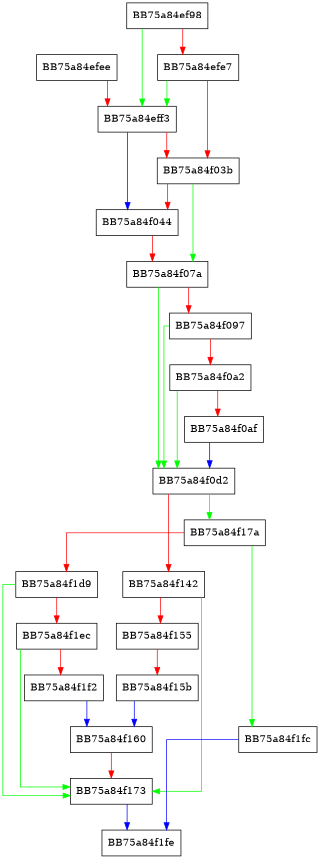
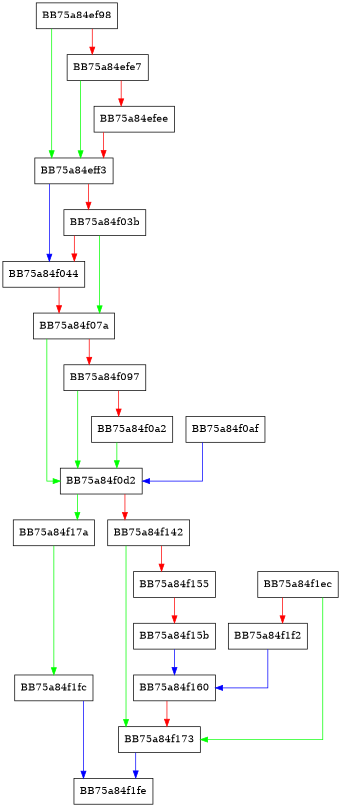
  digraph {
    splines=ortho
    node [shape=box]
    edge [color=red]
    BB75a84ef98
    BB75a84eff3
    BB75a84efe7
    BB75a84f044
    BB75a84f03b
    BB75a84efee
    BB75a84f07a
    BB75a84f0d2
    BB75a84f097
    BB75a84f17a
    BB75a84f142
    n12 [label=BB75a84f0a2]
    BB75a84f1fc
-   BB75a84f1d9
    BB75a84f173
    BB75a84f155
    BB75a84f0af
    BB75a84f1fe
    BB75a84f1ec
    BB75a84f15b
    BB75a84f160
    BB75a84f1f2
    BB75a84ef98 -> BB75a84eff3 [color=green]
    BB75a84ef98 -> BB75a84efe7
    BB75a84eff3 -> BB75a84f044 [color=blue]
    BB75a84eff3 -> BB75a84f03b
    BB75a84efe7 -> BB75a84eff3 [color=green]
-   BB75a84efe7 -> BB75a84f03b
+   BB75a84efe7 -> BB75a84efee
    BB75a84f044 -> BB75a84f07a
    BB75a84f03b -> BB75a84f044
    BB75a84f03b -> BB75a84f07a [color=green]
    BB75a84efee -> BB75a84eff3
    BB75a84f07a -> BB75a84f0d2 [color=green]
    BB75a84f07a -> BB75a84f097
    BB75a84f0d2 -> BB75a84f17a [color=green]
    BB75a84f0d2 -> BB75a84f142
    BB75a84f097 -> BB75a84f0d2 [color=green]
    BB75a84f097 -> n12
    BB75a84f17a -> BB75a84f1fc [color=green]
-   BB75a84f17a -> BB75a84f1d9
    BB75a84f142 -> BB75a84f173 [color=green]
    BB75a84f142 -> BB75a84f155
    n12 -> BB75a84f0d2 [color=green]
-   n12 -> BB75a84f0af
    BB75a84f1fc -> BB75a84f1fe [color=blue]
-   BB75a84f1d9 -> BB75a84f173 [color=green]
-   BB75a84f1d9 -> BB75a84f1ec
    BB75a84f173 -> BB75a84f1fe [color=blue]
    BB75a84f155 -> BB75a84f15b
    BB75a84f0af -> BB75a84f0d2 [color=blue]
    BB75a84f1ec -> BB75a84f173 [color=green]
    BB75a84f1ec -> BB75a84f1f2
    BB75a84f15b -> BB75a84f160 [color=blue]
    BB75a84f160 -> BB75a84f173
    BB75a84f1f2 -> BB75a84f160 [color=blue]
  }
